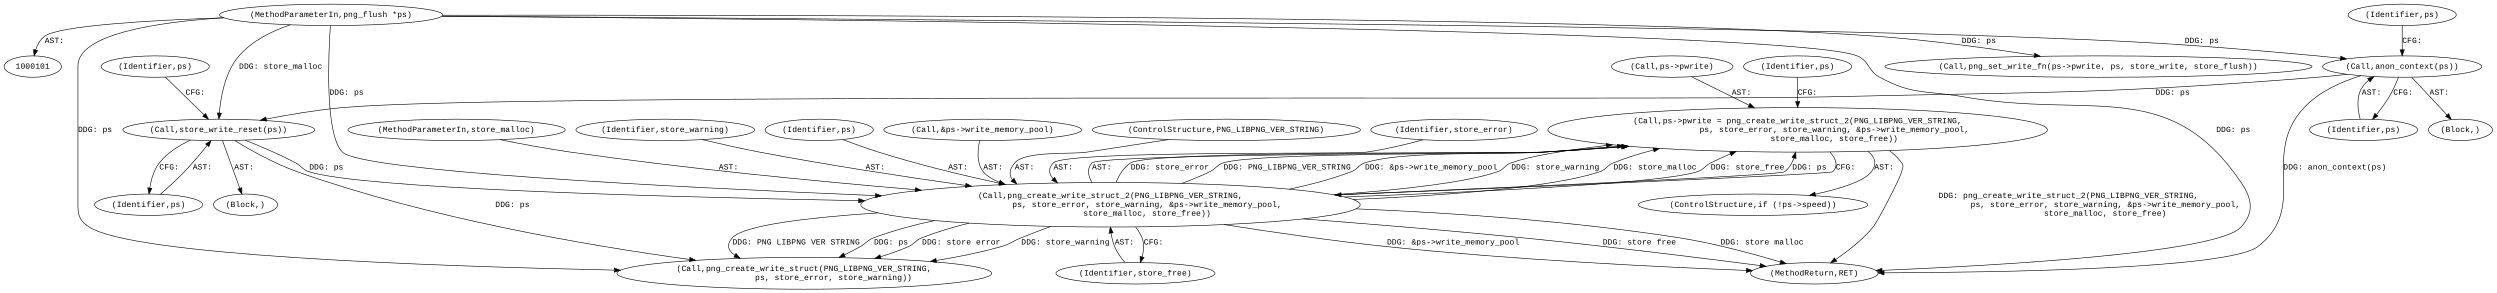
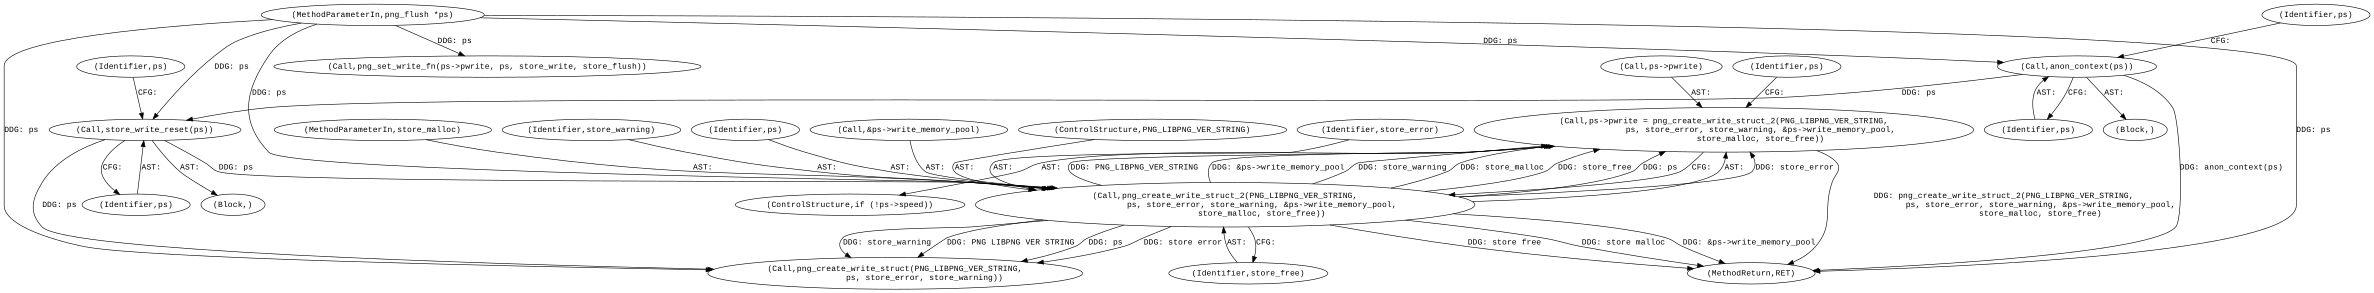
  digraph {
    fontname="Liberation Mono"
    node [fontname="Liberation Mono"]
    edge [fontname="Liberation Mono"]
    n1 [label="(Call,ps->pwrite = png_create_write_struct_2(PNG_LIBPNG_VER_STRING,\n               ps, store_error, store_warning, &ps->write_memory_pool,\n               store_malloc, store_free))"]
    n2 [label="(Call,png_create_write_struct_2(PNG_LIBPNG_VER_STRING,\n               ps, store_error, store_warning, &ps->write_memory_pool,\n               store_malloc, store_free))"]
    n3 [label="(MethodReturn,RET)"]
    n4 [label="(ControlStructure,if (!ps->speed))"]
    n5 [label="(Identifier,store_free)"]
    n6 [label="(Call,png_create_write_struct(PNG_LIBPNG_VER_STRING,\n            ps, store_error, store_warning))"]
    n7 [label="(Call,store_write_reset(ps))"]
    n8 [label="(Identifier,ps)"]
    n9 [label="(Block,)"]
    n10 [label="(Call,anon_context(ps))"]
    n11 [label="(Block,)"]
    n12 [label="(Identifier,ps)"]
    n13 [label="(MethodParameterIn,png_flush *ps)"]
    n14 [label="(Call,png_set_write_fn(ps->pwrite, ps, store_write, store_flush))"]
-   1000101
    n16 [label="(MethodParameterIn,store_malloc)"]
    n17 [label="(Identifier,store_warning)"]
    n18 [label="(Identifier,ps)"]
    n19 [label="(Identifier,ps)"]
    n20 [label="(Call,ps->pwrite)"]
    n21 [label="(Identifier,ps)"]
    n22 [label="(Call,&ps->write_memory_pool)"]
    n23 [label="(ControlStructure,PNG_LIBPNG_VER_STRING)"]
    n24 [label="(Identifier,ps)"]
    n25 [label="(Identifier,store_error)"]
    n1 -> n2 [label="CFG: "]
    n1 -> n3 [label="DDG: png_create_write_struct_2(PNG_LIBPNG_VER_STRING,\n               ps, store_error, store_warning, &ps->write_memory_pool,\n               store_malloc, store_free)"]
    n1 -> n4 [label="AST: "]
    n2 -> n1 [label="AST: "]
    n2 -> n1 [label="DDG: store_error"]
    n2 -> n1 [label="DDG: PNG_LIBPNG_VER_STRING"]
    n2 -> n1 [label="DDG: &ps->write_memory_pool"]
    n2 -> n1 [label="DDG: store_warning"]
    n2 -> n1 [label="DDG: store_malloc"]
    n2 -> n1 [label="DDG: store_free"]
    n2 -> n1 [label="DDG: ps"]
    n2 -> n3 [label="DDG: store_free"]
    n2 -> n3 [label="DDG: store_malloc"]
    n2 -> n3 [label="DDG: &ps->write_memory_pool"]
    n2 -> n5 [label="CFG: "]
    n2 -> n6 [label="DDG: PNG_LIBPNG_VER_STRING"]
    n2 -> n6 [label="DDG: ps"]
    n2 -> n6 [label="DDG: store_error"]
    n2 -> n6 [label="DDG: store_warning"]
    n5 -> n2 [label="AST: "]
    n7 -> n2 [label="DDG: ps"]
    n7 -> n6 [label="DDG: ps"]
    n7 -> n8 [label="CFG: "]
    n7 -> n9 [label="AST: "]
    n8 -> n7 [label="AST: "]
    n10 -> n3 [label="DDG: anon_context(ps)"]
    n10 -> n7 [label="DDG: ps"]
    n10 -> n11 [label="AST: "]
    n10 -> n12 [label="CFG: "]
    n12 -> n10 [label="AST: "]
    n13 -> n2 [label="DDG: ps"]
    n13 -> n3 [label="DDG: ps"]
    n13 -> n6 [label="DDG: ps"]
-   n13 -> n7 [label="DDG: store_malloc"]
+   n13 -> n7 [label="DDG: ps"]
    n13 -> n10 [label="DDG: ps"]
    n13 -> n14 [label="DDG: ps"]
-   n13 -> 1000101 [label="AST: "]
    n16 -> n2 [label="AST: "]
    n17 -> n2 [label="AST: "]
    n18 -> n7 [label="CFG: "]
    n19 -> n2 [label="AST: "]
    n20 -> n1 [label="AST: "]
    n21 -> n1 [label="CFG: "]
    n22 -> n2 [label="AST: "]
    n23 -> n2 [label="AST: "]
    n24 -> n10 [label="CFG: "]
    n25 -> n2 [label="AST: "]
  }
